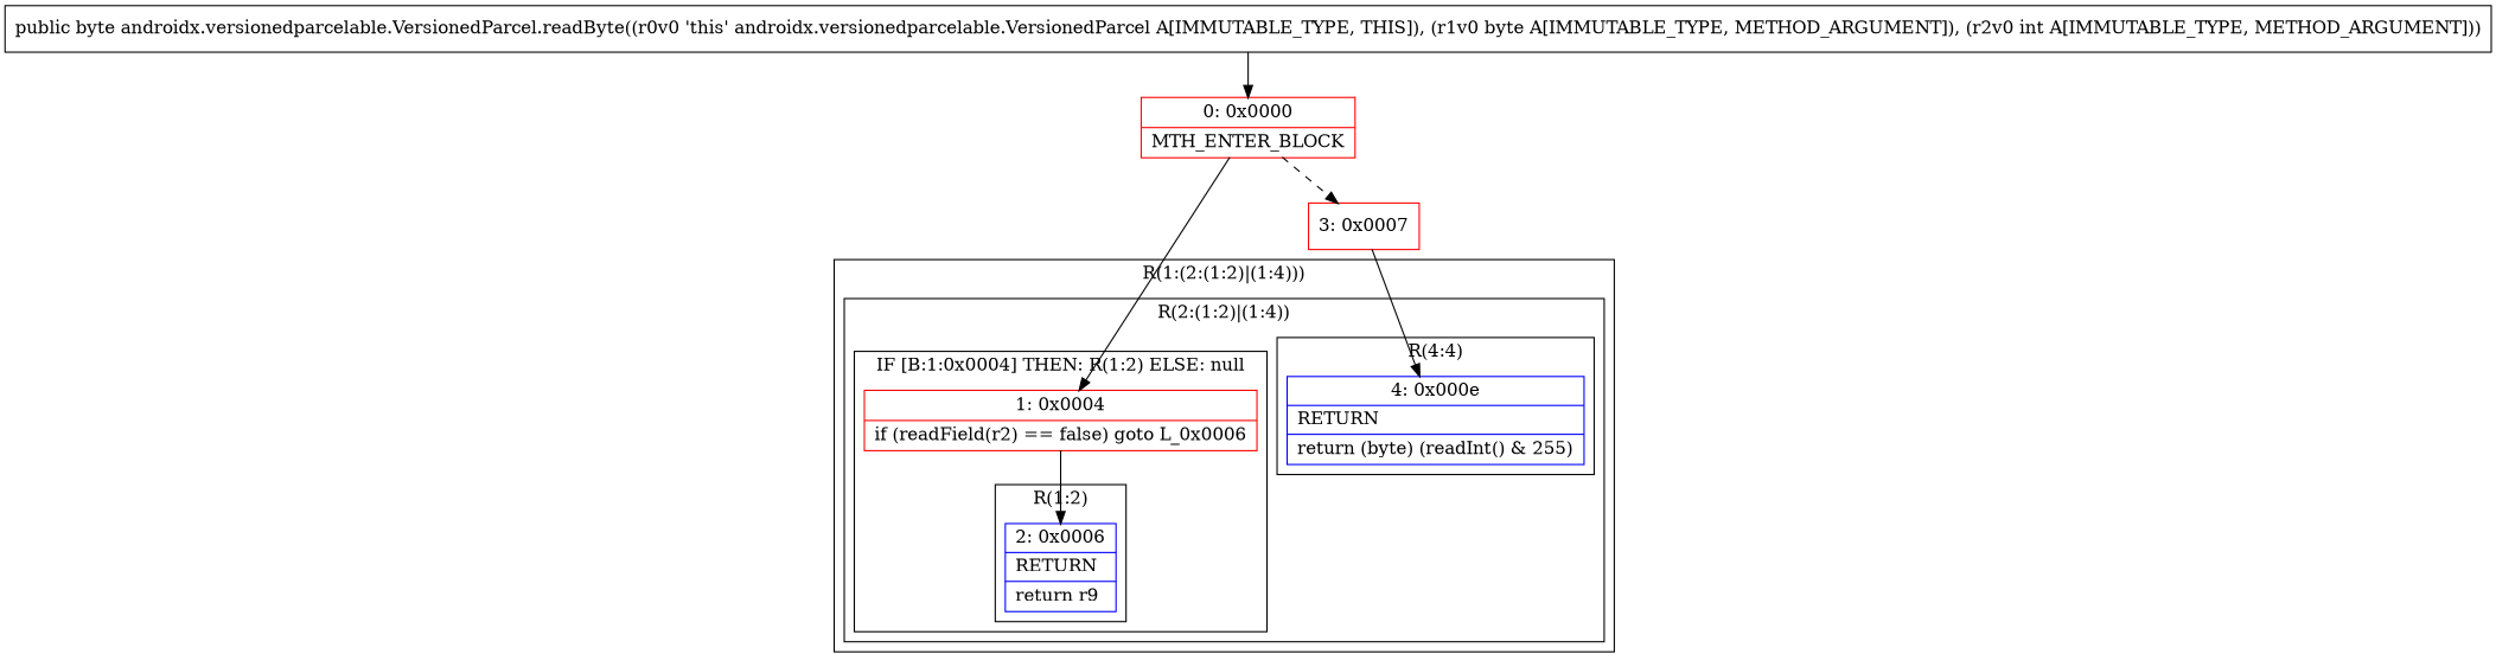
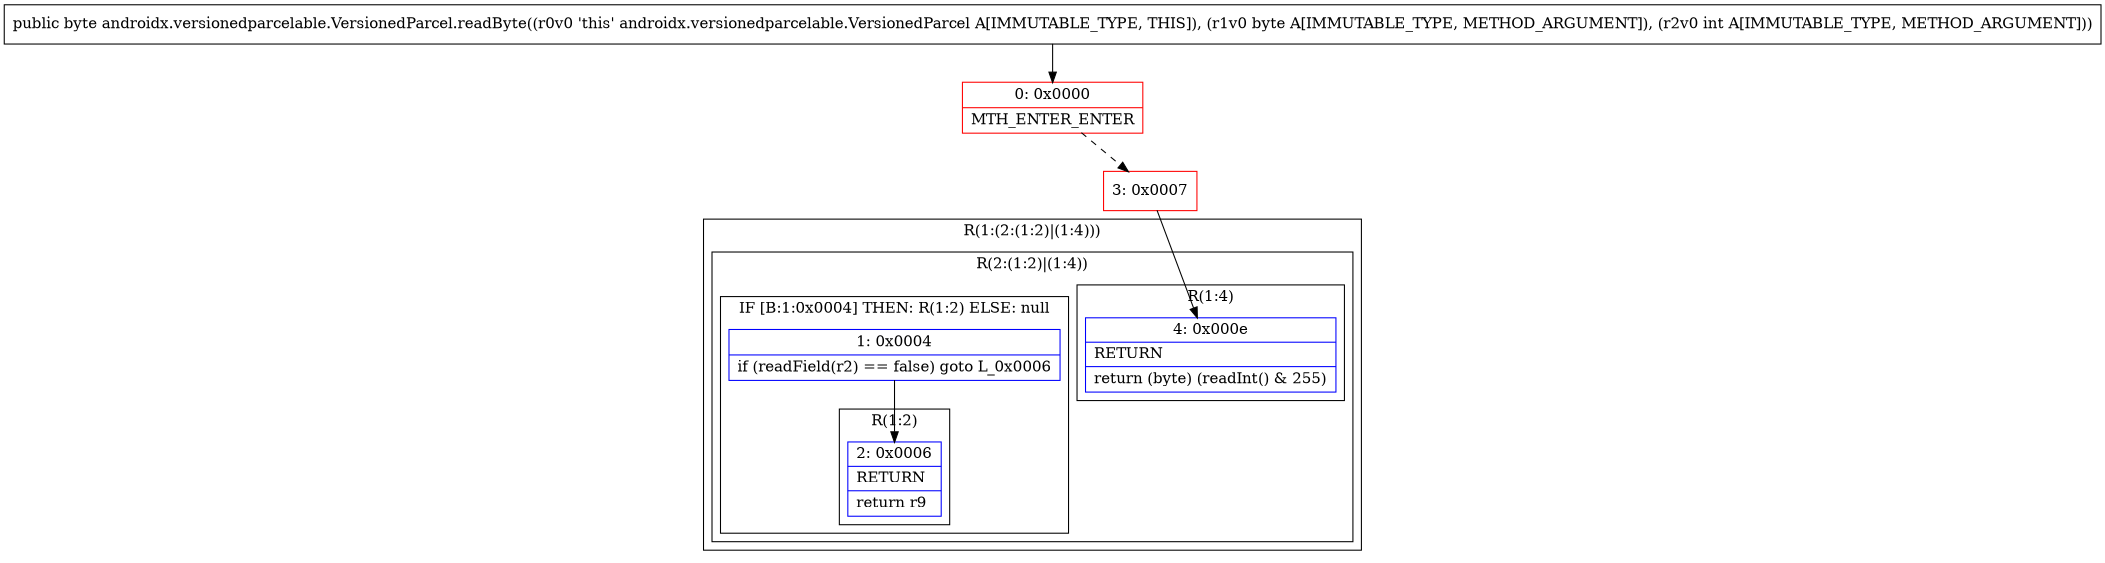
  digraph {
    node [color=blue shape=record]
    n1 [label="{2\:\ 0x0006|RETURN\l|return r9\l}"]
-   n2 [color=red label="{1\:\ 0x0004|if (readField(r2) == false) goto L_0x0006\l}"]
+   n2 [label="{1\:\ 0x0004|if (readField(r2) == false) goto L_0x0006\l}"]
    n3 [label="{4\:\ 0x000e|RETURN\l|return (byte) (readInt() & 255)\l}"]
    n4 [color=red label="{3\:\ 0x0007}"]
-   n5 [color=red label="{0\:\ 0x0000|MTH_ENTER_BLOCK\l}"]
+   n5 [color=red label="{0\:\ 0x0000|MTH_ENTER_ENTER\l}"]
    n6 [label="{public byte androidx.versionedparcelable.VersionedParcel.readByte((r0v0 'this' androidx.versionedparcelable.VersionedParcel A[IMMUTABLE_TYPE, THIS]), (r1v0 byte A[IMMUTABLE_TYPE, METHOD_ARGUMENT]), (r2v0 int A[IMMUTABLE_TYPE, METHOD_ARGUMENT])) }" color=""]
    subgraph cluster_1 {
      label="R(1:(2:(1:2)|(1:4)))"
      subgraph cluster_2 {
        label="R(2:(1:2)|(1:4))"
        subgraph cluster_3 {
          label="IF [B:1:0x0004] THEN: R(1:2) ELSE: null"
          n2
          subgraph cluster_4 {
            label="R(1:2)"
            n1
          }
        }
        subgraph cluster_5 {
-         label="R(4:4)"
+         label="R(1:4)"
          n3
        }
      }
    }
    n2 -> n1
    n4 -> n3
-   n5 -> n2
    n5 -> n4 [style=dashed]
    n6 -> n5
  }
